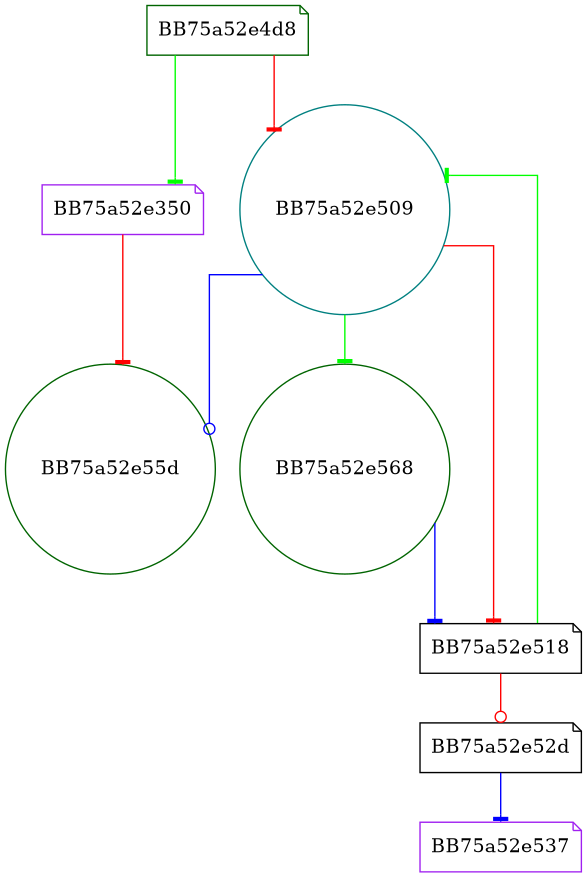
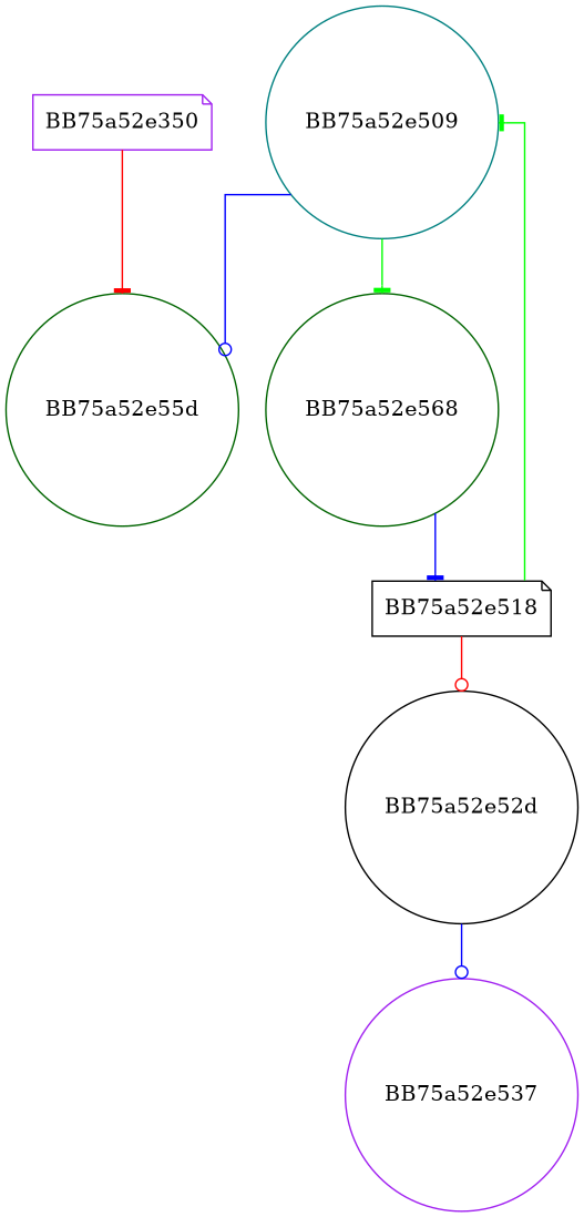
  digraph {
    splines=ortho
    node [color=darkgreen shape=note]
    edge [arrowhead=tee color=red]
    n1 [color=purple label=BB75a52e350]
-   BB75a52e4d8
    BB75a52e509 [color=teal shape=circle]
    BB75a52e55d [shape=circle]
    BB75a52e568 [shape=circle]
    BB75a52e518 [color=black]
-   BB75a52e52d [color=black]
-   BB75a52e537 [color=purple]
+   BB75a52e52d [color=black shape=circle]
+   BB75a52e537 [color=purple shape=circle]
    n1 -> BB75a52e55d
-   BB75a52e4d8 -> n1 [color=green]
-   BB75a52e4d8 -> BB75a52e509
    BB75a52e509 -> BB75a52e55d [arrowhead=odot color=blue]
    BB75a52e509 -> BB75a52e568 [color=green]
-   BB75a52e509 -> BB75a52e518
    BB75a52e568 -> BB75a52e518 [color=blue]
    BB75a52e518 -> BB75a52e509 [color=green]
    BB75a52e518 -> BB75a52e52d [arrowhead=odot]
-   BB75a52e52d -> BB75a52e537 [color=blue]
+   BB75a52e52d -> BB75a52e537 [arrowhead=odot color=blue]
  }
